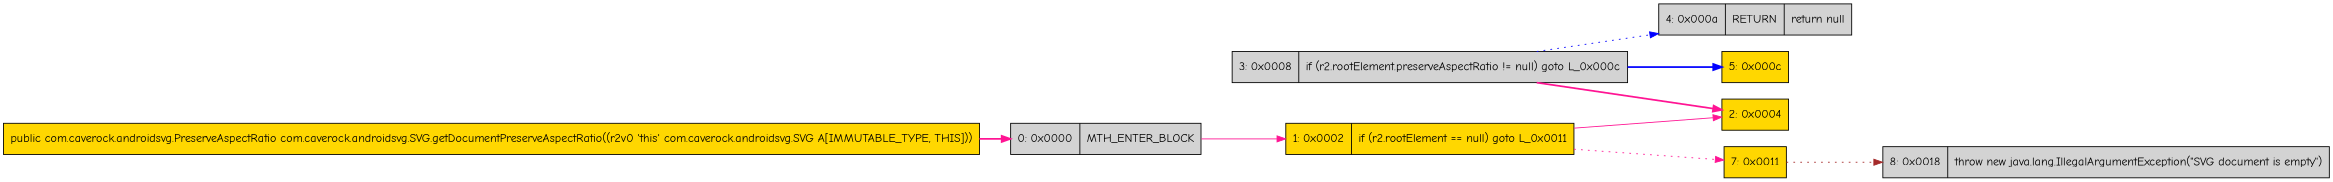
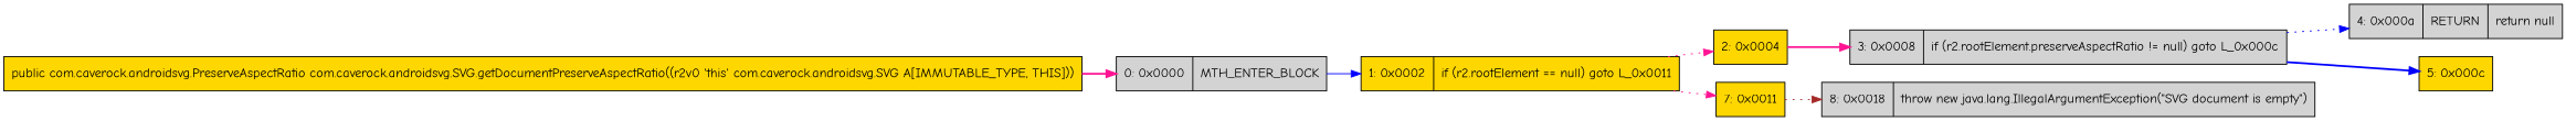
  digraph {
    fontname="Comic Neue"
    rankdir=LR
    node [fillcolor=gold fontname="Comic Neue" shape=record style=filled]
    edge [color=deeppink fontname="Comic Neue" style=dotted]
    n1 [fillcolor=lightgrey label="{0\:\ 0x0000|MTH_ENTER_BLOCK\l}"]
    n2 [label="{1\:\ 0x0002|if (r2.rootElement == null) goto L_0x0011\l}"]
    n3 [label="{2\:\ 0x0004}"]
    n4 [label="{7\:\ 0x0011}"]
    n5 [fillcolor=lightgrey label="{3\:\ 0x0008|if (r2.rootElement.preserveAspectRatio != null) goto L_0x000c\l}"]
    n6 [fillcolor=lightgrey label="{8\:\ 0x0018|throw new java.lang.IllegalArgumentException(\"SVG document is empty\")\l}"]
    n7 [fillcolor=lightgrey label="{4\:\ 0x000a|RETURN\l|return null\l}"]
    n8 [label="{5\:\ 0x000c}"]
    n9 [label="{public com.caverock.androidsvg.PreserveAspectRatio com.caverock.androidsvg.SVG.getDocumentPreserveAspectRatio((r2v0 'this' com.caverock.androidsvg.SVG A[IMMUTABLE_TYPE, THIS])) }"]
-   n1 -> n2 [style=solid]
-   n2 -> n3 [style=solid]
+   n1 -> n2 [color=blue style=solid]
+   n2 -> n3
    n2 -> n4
-   n5 -> n3 [style=bold]
+   n3 -> n5 [style=bold]
    n4 -> n6 [color=brown]
    n5 -> n7 [color=blue]
    n5 -> n8 [color=blue style=bold]
    n9 -> n1 [style=bold]
  }
